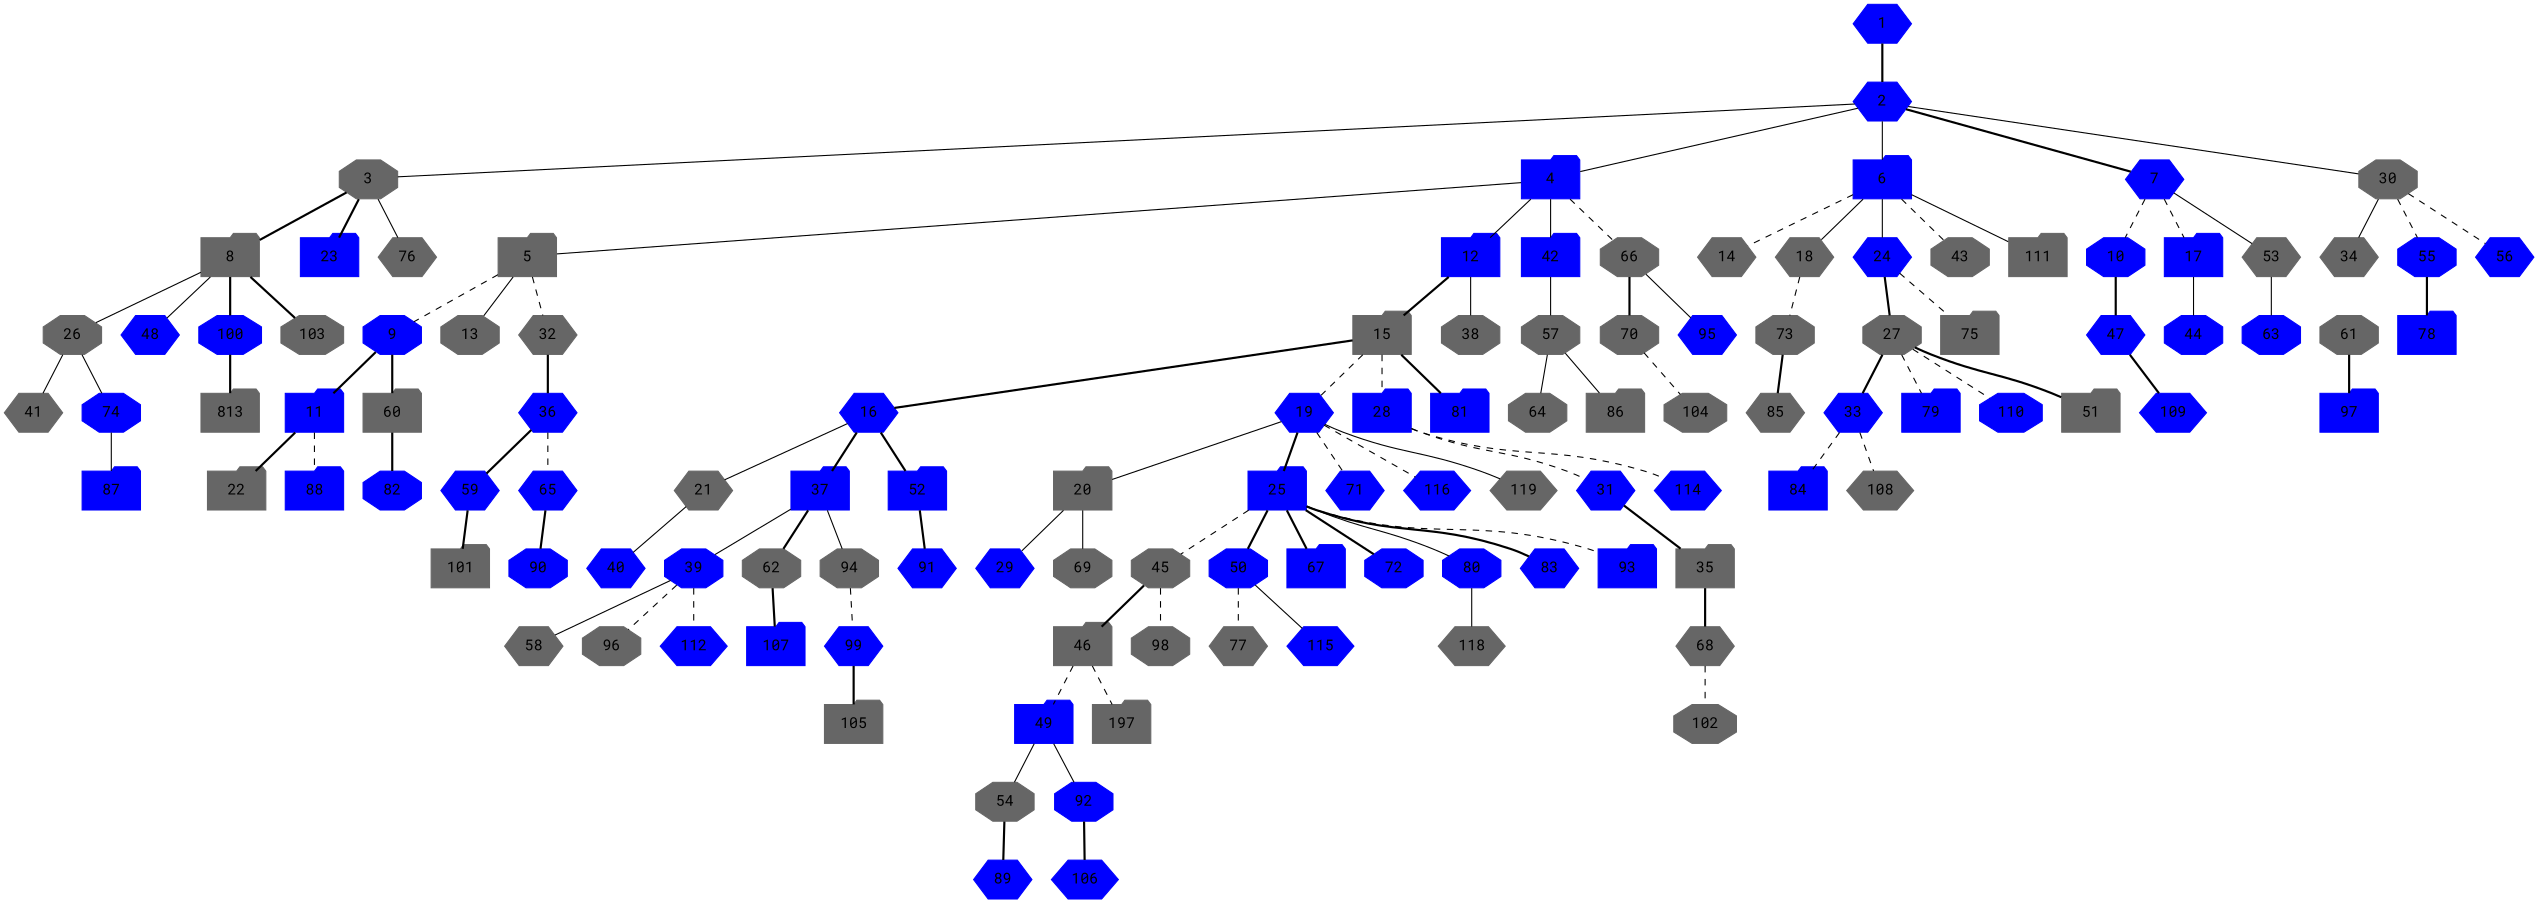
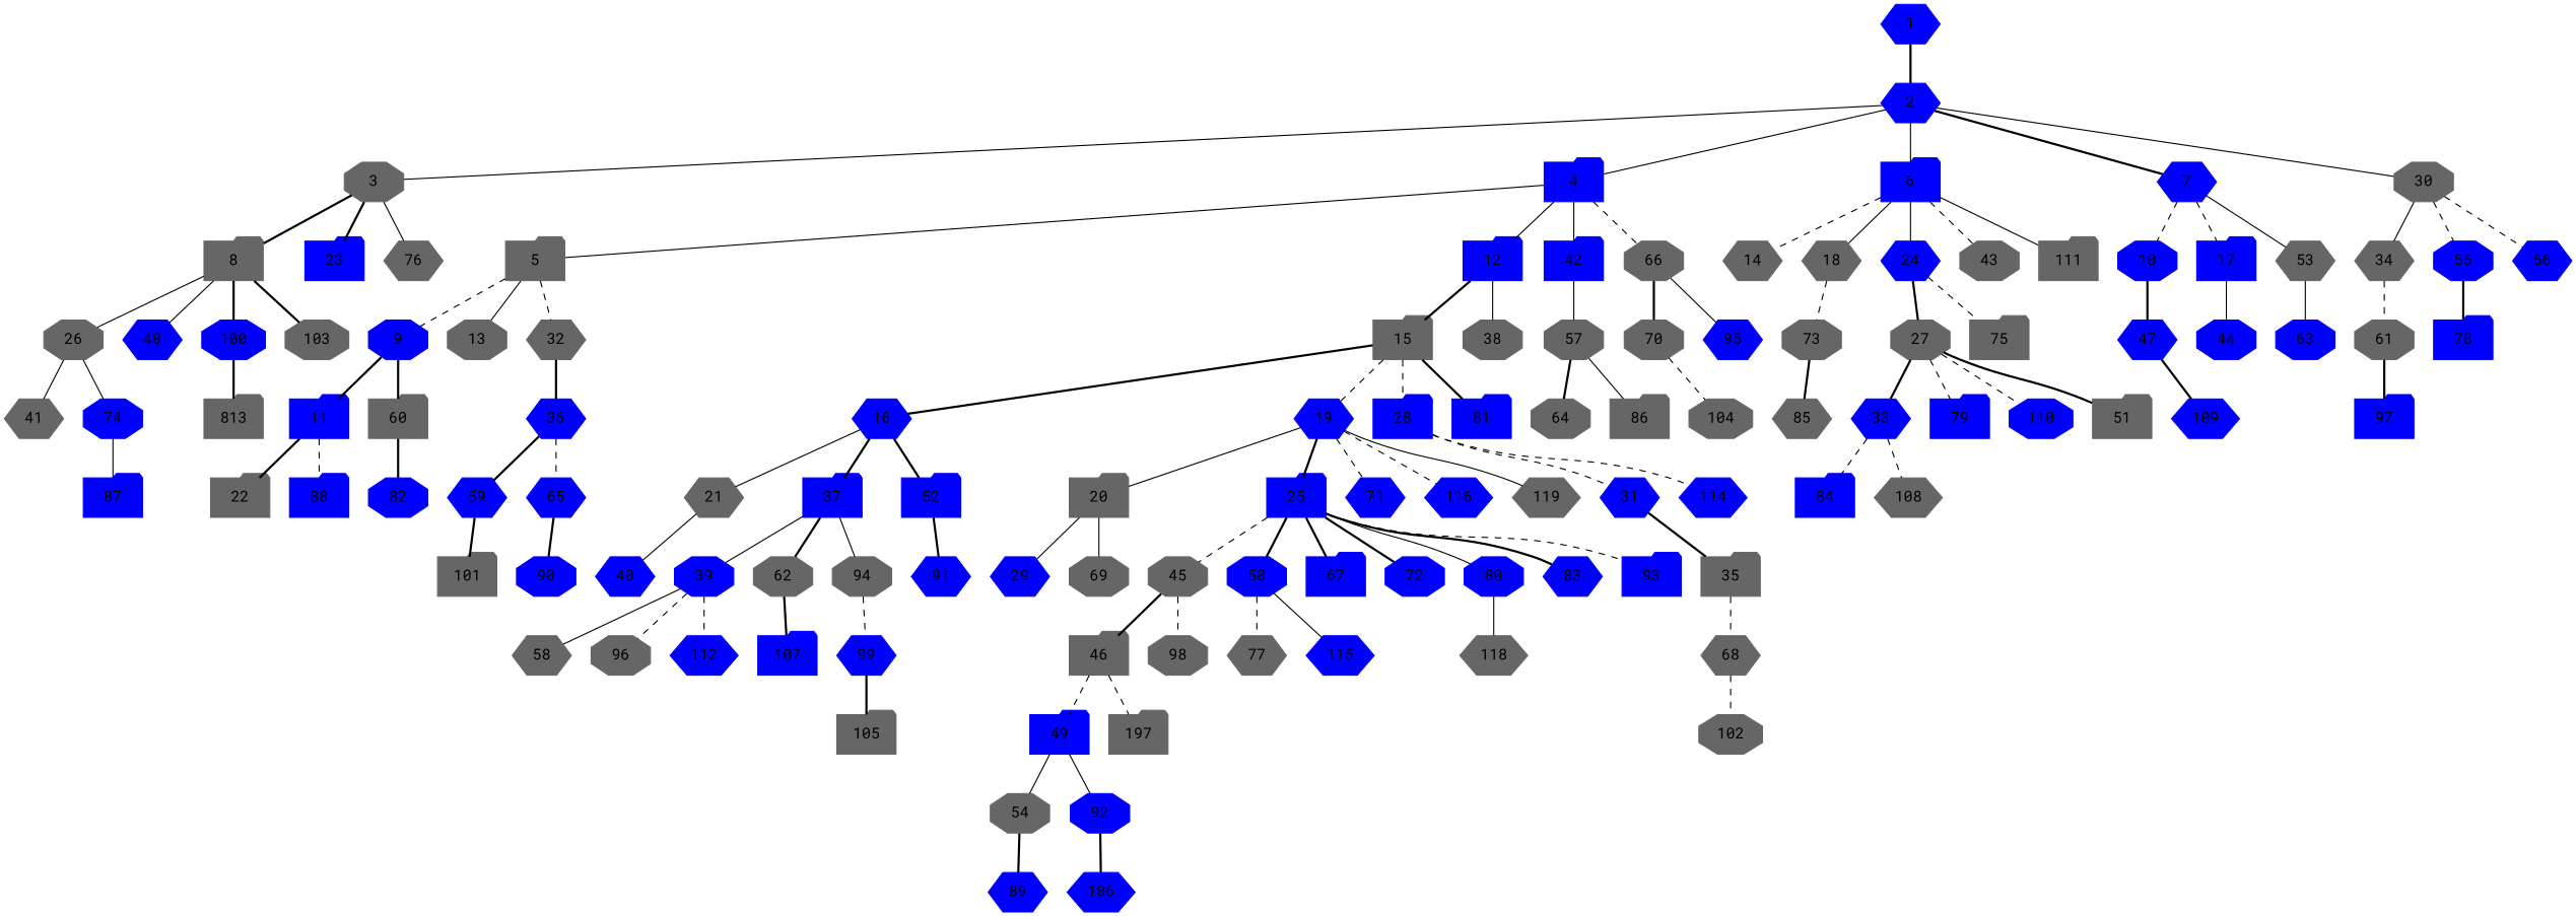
  graph {
    fontname="Roboto Mono"
    node [color=blue fontname="Roboto Mono" shape=hexagon style=filled]
    edge [fontname="Roboto Mono" style=bold]
    1
    2
    3 [color=gray40 shape=octagon]
    4 [shape=folder]
    6 [shape=folder]
    7
    30 [color=gray40 shape=octagon]
    8 [color=gray40 shape=folder]
    23 [shape=folder]
    76 [color=gray40]
    5 [color=gray40 shape=folder]
    12 [shape=folder]
    42 [shape=folder]
    66 [color=gray40 shape=octagon]
    14 [color=gray40]
    18 [color=gray40]
    24
    43 [color=gray40 shape=octagon]
    111 [color=gray40 shape=folder]
    10 [shape=octagon]
    17 [shape=folder]
    53 [color=gray40]
    34 [color=gray40]
    55 [shape=octagon]
    56
    26 [color=gray40 shape=octagon]
    48
    100 [shape=octagon]
    103 [color=gray40 shape=octagon]
    9 [shape=octagon]
    13 [color=gray40 shape=octagon]
    32 [color=gray40]
    15 [color=gray40 shape=folder]
    38 [color=gray40 shape=octagon]
    57 [color=gray40 shape=octagon]
    70 [color=gray40 shape=octagon]
    95
    11 [shape=folder]
    60 [color=gray40 shape=folder]
    36
    73 [color=gray40 shape=octagon]
    27 [color=gray40 shape=octagon]
    75 [color=gray40 shape=folder]
    47
    44 [shape=octagon]
    63 [shape=octagon]
    41 [color=gray40]
    74 [shape=octagon]
    n49 [color=gray40 label=813 shape=folder]
    22 [color=gray40 shape=folder]
    88 [shape=folder]
    82 [shape=octagon]
    109
    16
    19
    28 [shape=folder]
    81 [shape=folder]
    21 [color=gray40]
    37 [shape=folder]
    52 [shape=folder]
    20 [color=gray40 shape=folder]
    25 [shape=folder]
    71
    116
    119 [color=gray40]
    31
    114
    40
    39 [shape=octagon]
    62 [color=gray40 shape=octagon]
    94 [color=gray40 shape=octagon]
    91
    85 [color=gray40]
    29
    69 [color=gray40 shape=octagon]
    45 [color=gray40 shape=octagon]
    50 [shape=octagon]
    67 [shape=folder]
    72 [shape=octagon]
    80 [shape=octagon]
    83
    93 [shape=folder]
    33
    79 [shape=folder]
    110 [shape=octagon]
    51 [color=gray40 shape=folder]
    46 [color=gray40 shape=folder]
    98 [color=gray40 shape=octagon]
    77 [color=gray40]
    115
    118 [color=gray40]
    87 [shape=folder]
    84 [shape=folder]
    108 [color=gray40]
    35 [color=gray40 shape=folder]
    61 [color=gray40 shape=octagon]
    78 [shape=folder]
    68 [color=gray40]
    59
    65
    97 [shape=folder]
    102 [color=gray40 shape=octagon]
    101 [color=gray40 shape=folder]
    90 [shape=octagon]
    58 [color=gray40]
    96 [color=gray40 shape=octagon]
    112
    107 [shape=folder]
    99
    64 [color=gray40 shape=octagon]
    86 [color=gray40 shape=folder]
    49 [shape=folder]
    n113 [color=gray40 label=197 shape=folder]
    54 [color=gray40 shape=octagon]
    92 [shape=octagon]
    89
    106
    104 [color=gray40 shape=octagon]
    105 [color=gray40 shape=folder]
    1 -- 2
    2 -- 3 [style=solid]
    2 -- 4 [style=solid]
    2 -- 6 [style=solid]
    2 -- 7
    2 -- 30 [style=solid]
    3 -- 8
    3 -- 23
    3 -- 76 [style=solid]
    4 -- 5 [style=solid]
    4 -- 12 [style=solid]
    4 -- 42 [style=solid]
    4 -- 66 [style=dashed]
    6 -- 14 [style=dashed]
    6 -- 18 [style=solid]
    6 -- 24 [style=solid]
    6 -- 43 [style=dashed]
    6 -- 111 [style=solid]
    7 -- 10 [style=dashed]
    7 -- 17 [style=dashed]
    7 -- 53 [style=solid]
    30 -- 34 [style=solid]
    30 -- 55 [style=dashed]
    30 -- 56 [style=dashed]
    8 -- 26 [style=solid]
    8 -- 48 [style=solid]
    8 -- 100
    8 -- 103
    5 -- 9 [style=dashed]
    5 -- 13 [style=solid]
    5 -- 32 [style=dashed]
    12 -- 15
    12 -- 38 [style=solid]
    42 -- 57 [style=solid]
    66 -- 70
    66 -- 95 [style=solid]
    18 -- 73 [style=dashed]
    24 -- 27
    24 -- 75 [style=dashed]
    10 -- 47
    17 -- 44 [style=solid]
    53 -- 63 [style=solid]
+   34 -- 61 [style=dashed]
    55 -- 78
    26 -- 41 [style=solid]
    26 -- 74 [style=solid]
    100 -- n49
    9 -- 11
    9 -- 60
    32 -- 36
    15 -- 16
    15 -- 19 [style=dashed]
    15 -- 28 [style=dashed]
    15 -- 81
-   57 -- 64 [style=solid]
+   57 -- 64
    57 -- 86 [style=solid]
    70 -- 104 [style=dashed]
    11 -- 22
    11 -- 88 [style=dashed]
    60 -- 82
    36 -- 59
    36 -- 65 [style=dashed]
    73 -- 85
    27 -- 33
    27 -- 79 [style=dashed]
    27 -- 110 [style=dashed]
    27 -- 51
    47 -- 109
    74 -- 87 [style=solid]
    16 -- 21 [style=solid]
    16 -- 37
    16 -- 52
    19 -- 20 [style=solid]
    19 -- 25
    19 -- 71 [style=dashed]
    19 -- 116 [style=dashed]
    19 -- 119 [style=solid]
    28 -- 31 [style=dashed]
    28 -- 114 [style=dashed]
    21 -- 40 [style=solid]
    37 -- 39 [style=solid]
    37 -- 62
    37 -- 94 [style=solid]
    52 -- 91
    20 -- 29 [style=solid]
    20 -- 69 [style=solid]
    25 -- 45 [style=dashed]
    25 -- 50
    25 -- 67
    25 -- 72
    25 -- 80 [style=solid]
    25 -- 83
    25 -- 93 [style=dashed]
    31 -- 35
    39 -- 58 [style=solid]
    39 -- 96 [style=dashed]
    39 -- 112 [style=dashed]
    62 -- 107
    94 -- 99 [style=dashed]
    45 -- 46
    45 -- 98 [style=dashed]
    50 -- 77 [style=dashed]
    50 -- 115 [style=solid]
    80 -- 118 [style=solid]
    33 -- 84 [style=dashed]
    33 -- 108 [style=dashed]
    46 -- 49 [style=dashed]
    46 -- n113 [style=dashed]
-   35 -- 68
+   35 -- 68 [style=dashed]
    61 -- 97
    68 -- 102 [style=dashed]
    59 -- 101
    65 -- 90
    99 -- 105
    49 -- 54 [style=solid]
    49 -- 92 [style=solid]
    54 -- 89
    92 -- 106
  }
